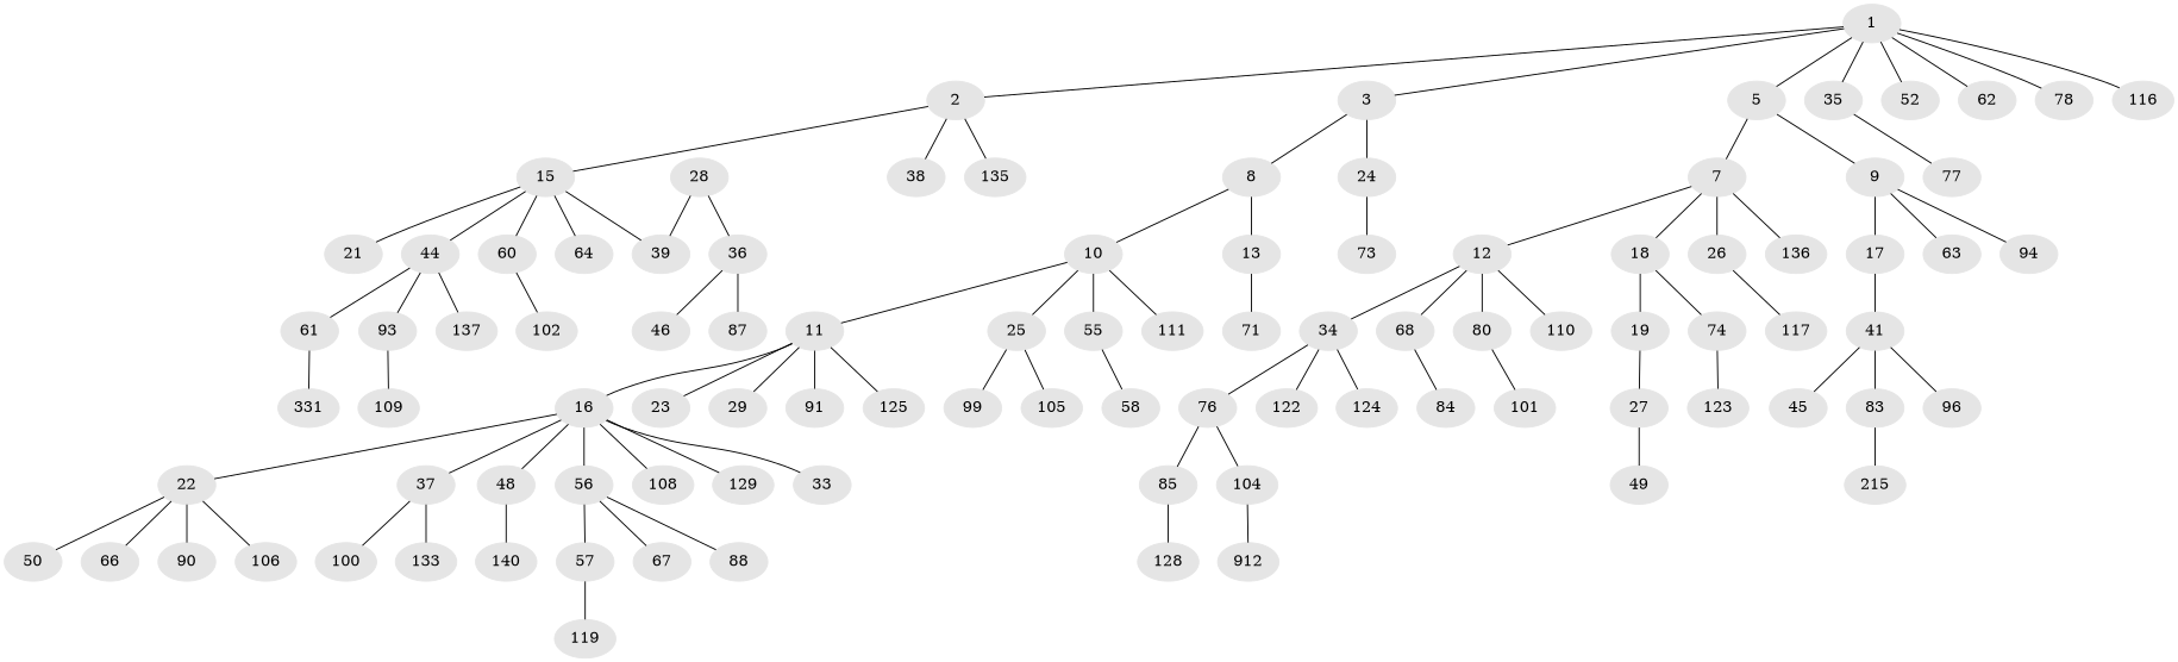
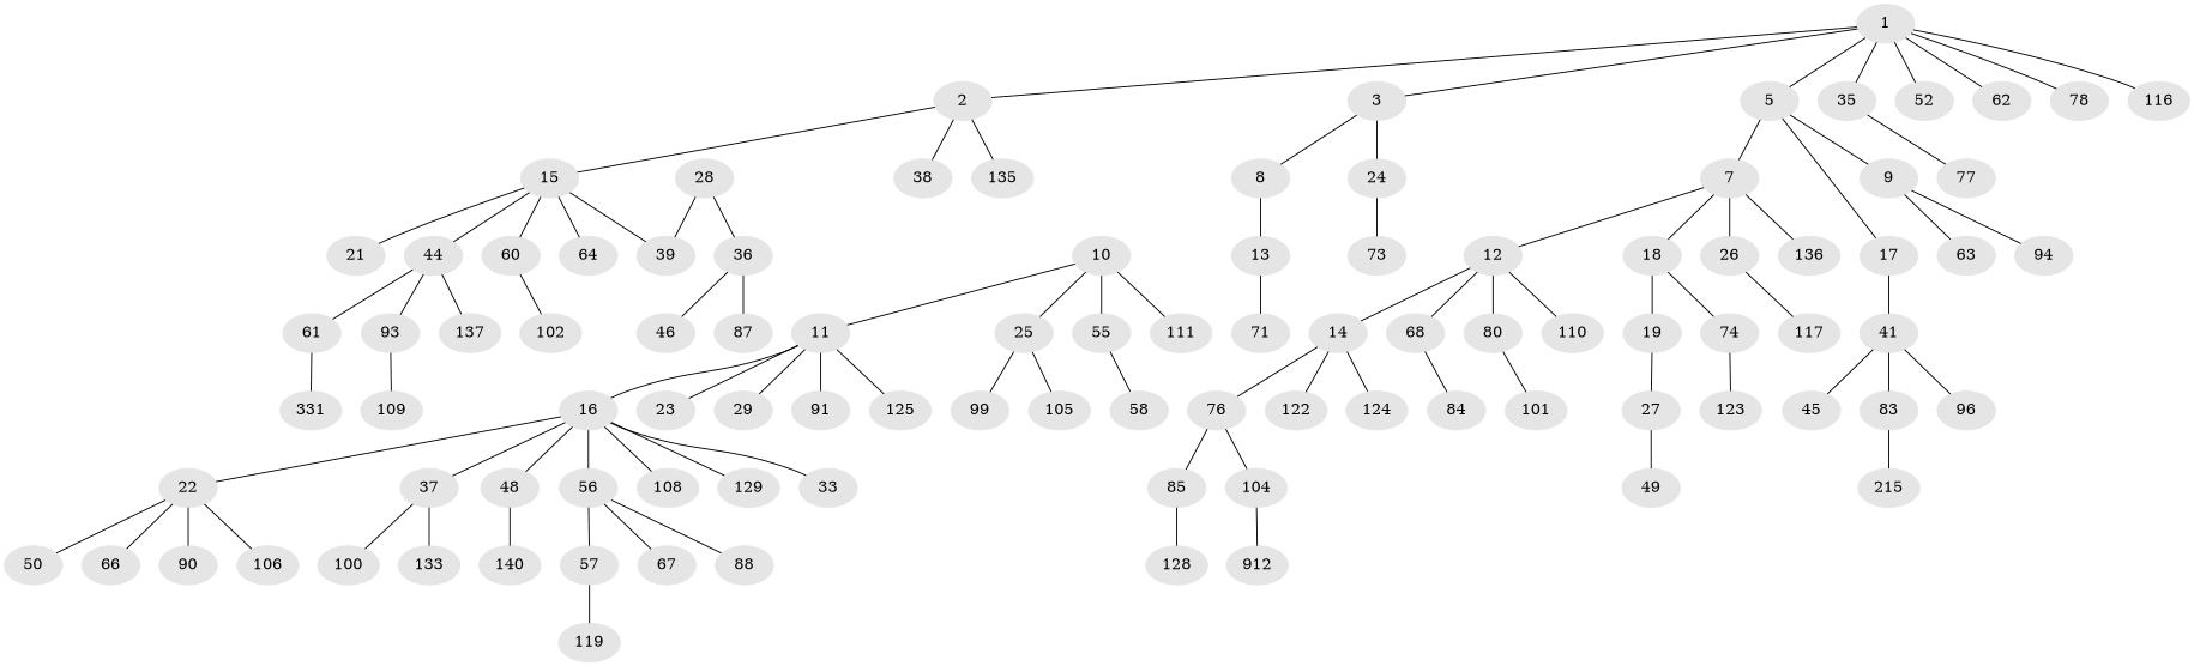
  graph {
    node [color=gray90 style=filled]
    1 [super="+32"]
    2 [super="+4"]
    3 [super="+51"]
    5 [super="+6"]
    35 [super="+59"]
    52
    62
    78 [super="+103"]
    116
    15 [super="+20"]
    38
    135 [super="+139"]
    8 [super="+75"]
    24
    7 [super="+42"]
    9
    17 [super="+69"]
    77 [super="+118"]
    21 [super="+141"]
    44
    60
    64 [super="+95"]
    39
    10 [super="+30"]
    13 [super="+14"]
    73 [super="+97"]
    12 [super="+40"]
    18 [super="+53"]
    26 [super="+89"]
    136
    63
    94
    41 [super="+65"]
-   34
+   34 [label=14]
    68 [super="+76"]
    80
    110
    19
    74
    117
    11 [super="+31"]
    25 [super="+132"]
    55
    111
    71
    16 [super="+70"]
    23 [super="+86"]
    29
    91
    125
    99
    105
    58
    22 [super="+54"]
    37 [super="+43"]
    48 [super="+92"]
    56 [super="+134"]
    108 [super="+121"]
    129
    33
    n61 [label=76 super="+79"]
    122
    124
    84
    101
    28 [super="+82"]
    36
    61
    93 [super="+120"]
    137
    102
    50 [super="+81"]
    66
    90
    106
    100
    133
    140
    57 [super="+127"]
    67
    88
    45 [super="+107"]
    83 [super="+130"]
    96
    27 [super="+98"]
    123
    49 [super="+126"]
    46 [super="+47"]
    87 [super="+114"]
    85 [super="+113"]
    104 [super="+138"]
    n92 [label=215]
    n93 [label=331]
    109
    119
    128
    n97 [label=912]
    1 -- 2
    1 -- 3
    1 -- 5
    1 -- 35
    1 -- 52
    1 -- 62
    1 -- 78
    1 -- 116
    2 -- 15
    2 -- 38
    2 -- 135
    3 -- 8
    3 -- 24
    5 -- 7
    5 -- 9
-   9 -- 17
+   5 -- 17
    35 -- 77
    15 -- 21
    15 -- 44
    15 -- 60
    15 -- 64
    15 -- 39
-   8 -- 10
    8 -- 13
    24 -- 73
    7 -- 12
    7 -- 18
    7 -- 26
    7 -- 136
    9 -- 63
    9 -- 94
    17 -- 41
    44 -- 61
    44 -- 93
    44 -- 137
    60 -- 102
    10 -- 11
    10 -- 25
    10 -- 55
    10 -- 111
    13 -- 71
    12 -- 34
    12 -- 68
    12 -- 80
    12 -- 110
    18 -- 19
    18 -- 74
    26 -- 117
    41 -- 45
    41 -- 83
    41 -- 96
    34 -- n61
    34 -- 122
    34 -- 124
    68 -- 84
    80 -- 101
    19 -- 27
    74 -- 123
    11 -- 16
    11 -- 23
    11 -- 29
    11 -- 91
    11 -- 125
    25 -- 99
    25 -- 105
    55 -- 58
    16 -- 22
    16 -- 37
    16 -- 48
    16 -- 56
    16 -- 108
    16 -- 129
    16 -- 33
    22 -- 50
    22 -- 66
    22 -- 90
    22 -- 106
    37 -- 100
    37 -- 133
    48 -- 140
    56 -- 57
    56 -- 67
    56 -- 88
    n61 -- 85
    n61 -- 104
    28 -- 39
    28 -- 36
    36 -- 46
    36 -- 87
    61 -- n93
    93 -- 109
    57 -- 119
    83 -- n92
    27 -- 49
    85 -- 128
    104 -- n97
  }
